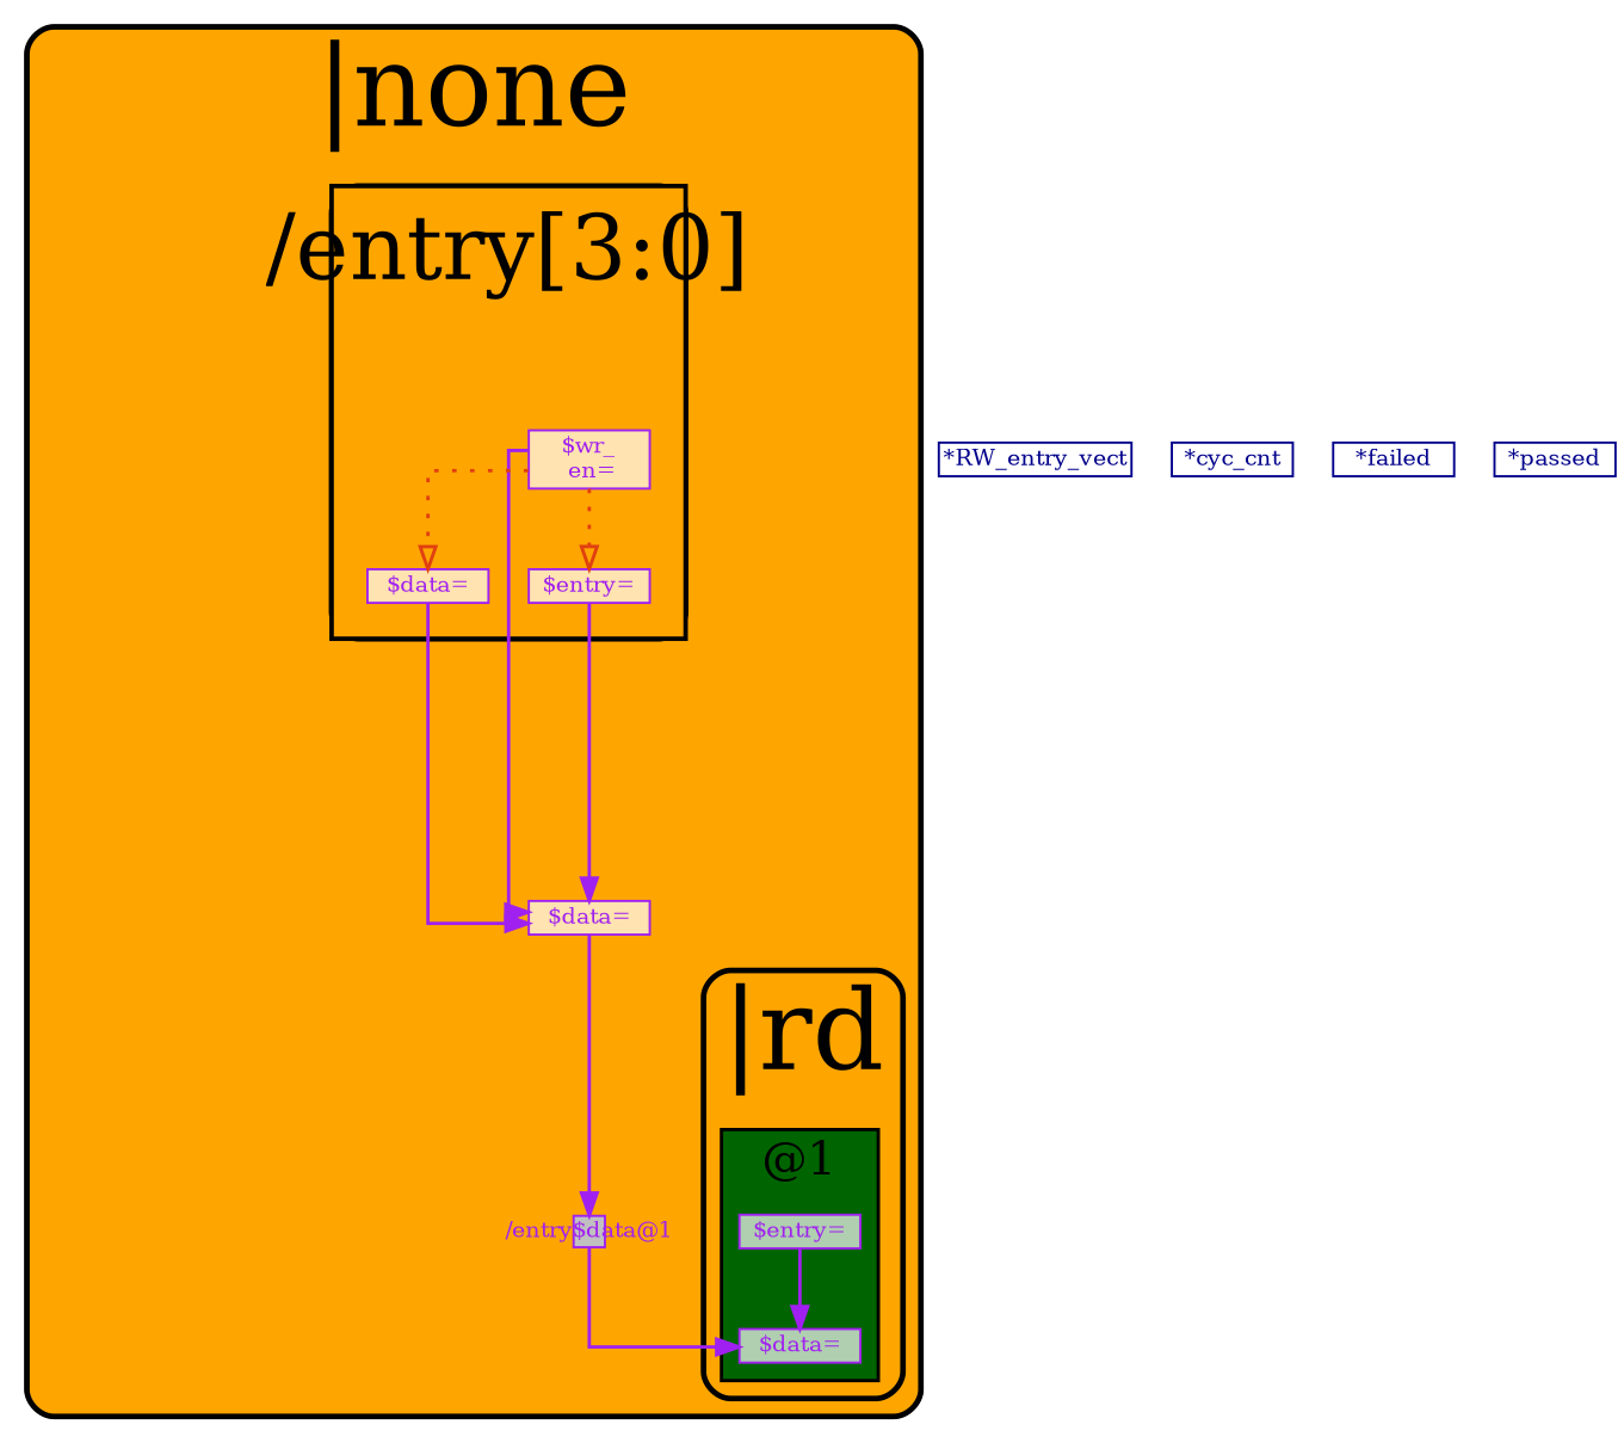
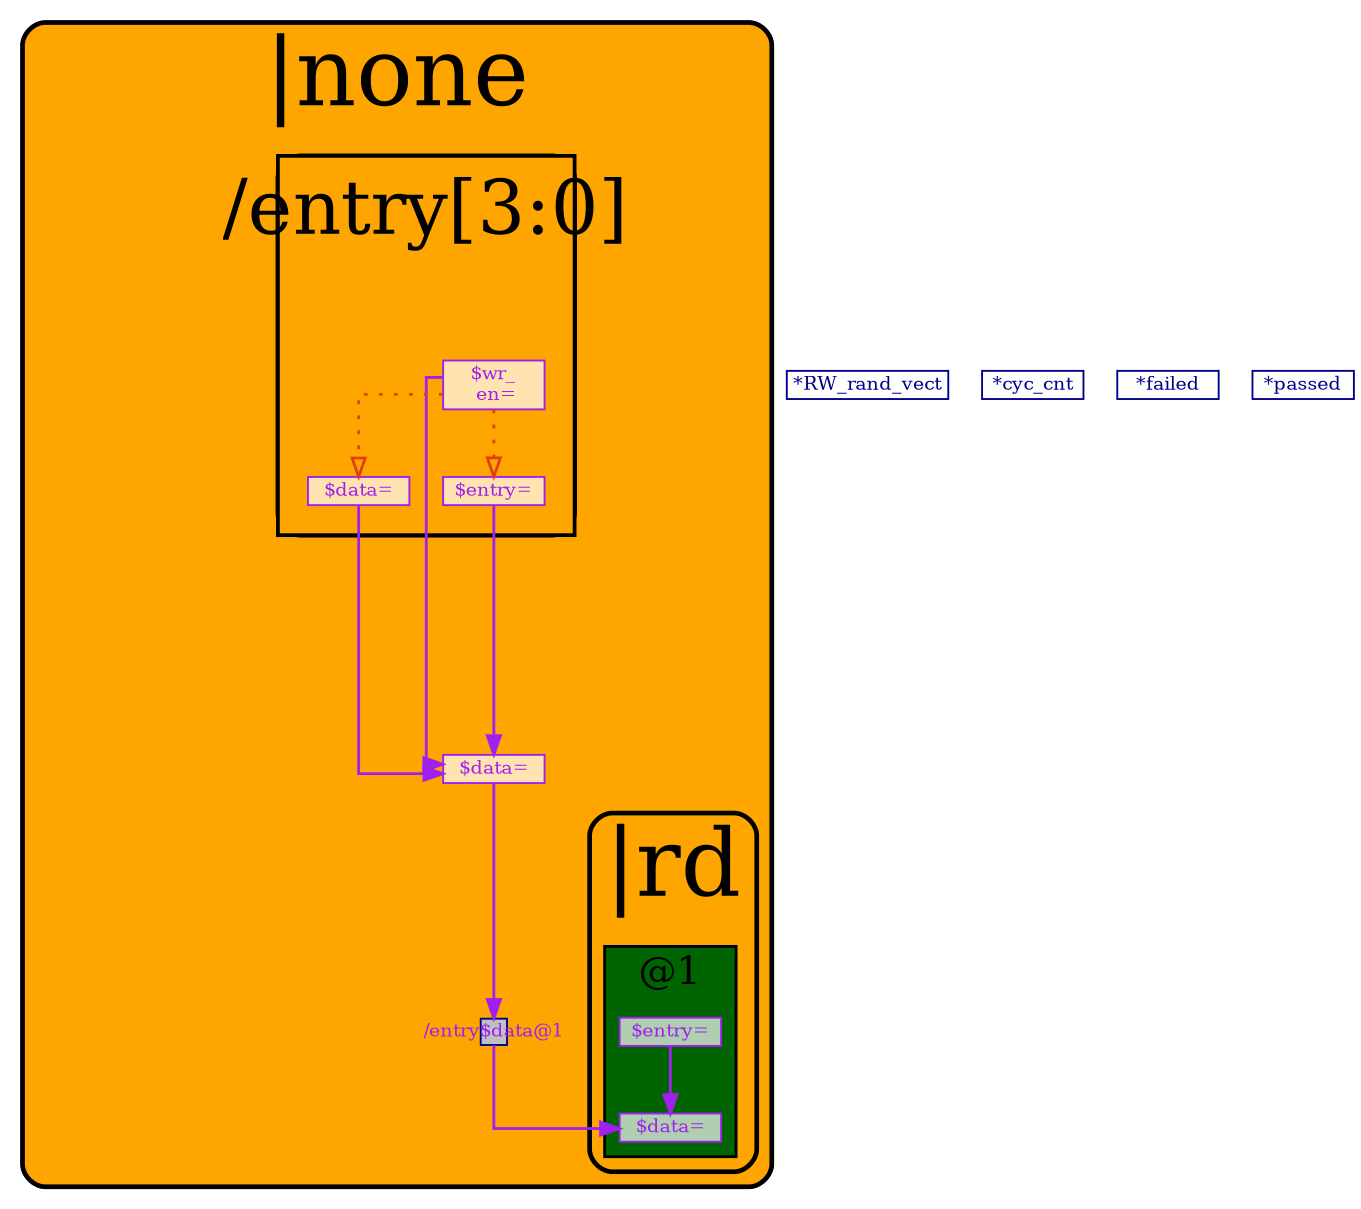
  strict digraph {
    rankdir=TB
    splines=ortho
    node [color=purple fillcolor="#ffffffb0" fontcolor=purple fontsize=10 margin="0.03,0.03" penwidth=1.0 shape=box style=filled]
    edge [color=purple fontcolor="#00D000" labelfontcolor=purple penwidth=1.5 weight=1]
    n1 [height=0.02 label="$data="]
-   "/entry$data@1" [fillcolor=grey fixedsize=true height=0.2 width=0.2]
+   "/entry$data@1" [color="#00008b" fillcolor=grey fixedsize=true height=0.2 width=0.2]
    n3 [height=0.02 label="$data="]
    n4 [height=0.02 label="$entry="]
    n5 [height=0.02 label="$data="]
    n6 [height=0.02 label="$entry="]
    n7 [height=0.02 label="$wr_\n en="]
-   "*RW_rand_vect" [color="#00008b" fillcolor=white fontcolor="#00008b" height=0.02 label="*RW_entry_vect"]
+   "*RW_rand_vect" [color="#00008b" fillcolor=white fontcolor="#00008b" height=0.02]
    "*cyc_cnt" [color="#00008b" fillcolor=white fontcolor="#00008b" height=0.02]
    "*failed" [color="#00008b" fillcolor=white fontcolor="#00008b" height=0.02]
    "*passed" [color="#00008b" fillcolor=white fontcolor="#00008b" height=0.02]
    subgraph cluster_1 {
      fillcolor="#1090c0"
      fontsize=50
      label="/top"
      penwidth=2.0
      style="filled,rounded"
      subgraph cluster_2 {
        fillcolor="#1090c0"
        fontsize=50
        label="/entry[3:0]"
        penwidth=3.0
        style=filled
        subgraph cluster_3 {
          fillcolor="#509050"
          fontsize=20
          label="@0"
          penwidth=1.5
          style=filled
          n1
        }
        subgraph cluster_4 {
          fillcolor=darkgreen
          fontsize=20
          label="@1"
          penwidth=1.5
          style=filled
          "/entry$data@1"
        }
      }
      subgraph cluster_5 {
        fillcolor=orange
        fontsize=50
        label="|none"
        penwidth=2.5
        style="filled,rounded"
      }
      subgraph cluster_6 {
        fillcolor=orange
        fontsize=50
        label="|rd"
        penwidth=2.5
        style="filled,rounded"
        subgraph cluster_7 {
          fillcolor=darkgreen
          fontsize=20
          label="@1"
          penwidth=1.5
          style=filled
          n3
          n4
        }
      }
      subgraph cluster_8 {
        fillcolor=orange
        fontsize=50
        label="|wr"
        penwidth=2.5
        style="filled,rounded"
        subgraph cluster_9 {
          fillcolor="#509050"
          fontsize=20
          label="@0"
          penwidth=1.5
          style=filled
          n5
          n6
          n7
        }
        subgraph cluster_10 {
          fillcolor=orange
          fontsize=40
          label="/entry[3:0]"
          penwidth=2.0
          style=filled
        }
      }
    }
    n1 -> "/entry$data@1" [weight=10]
    "/entry$data@1" -> n3
    n4 -> n3 [weight=2]
    n5 -> n1
    n6 -> n1
    n7 -> n1
    n7 -> n5 [arrowhead=empty color="#E04010" style=dotted weight=4]
    n7 -> n6 [arrowhead=empty color="#E04010" style=dotted weight=4]
  }
